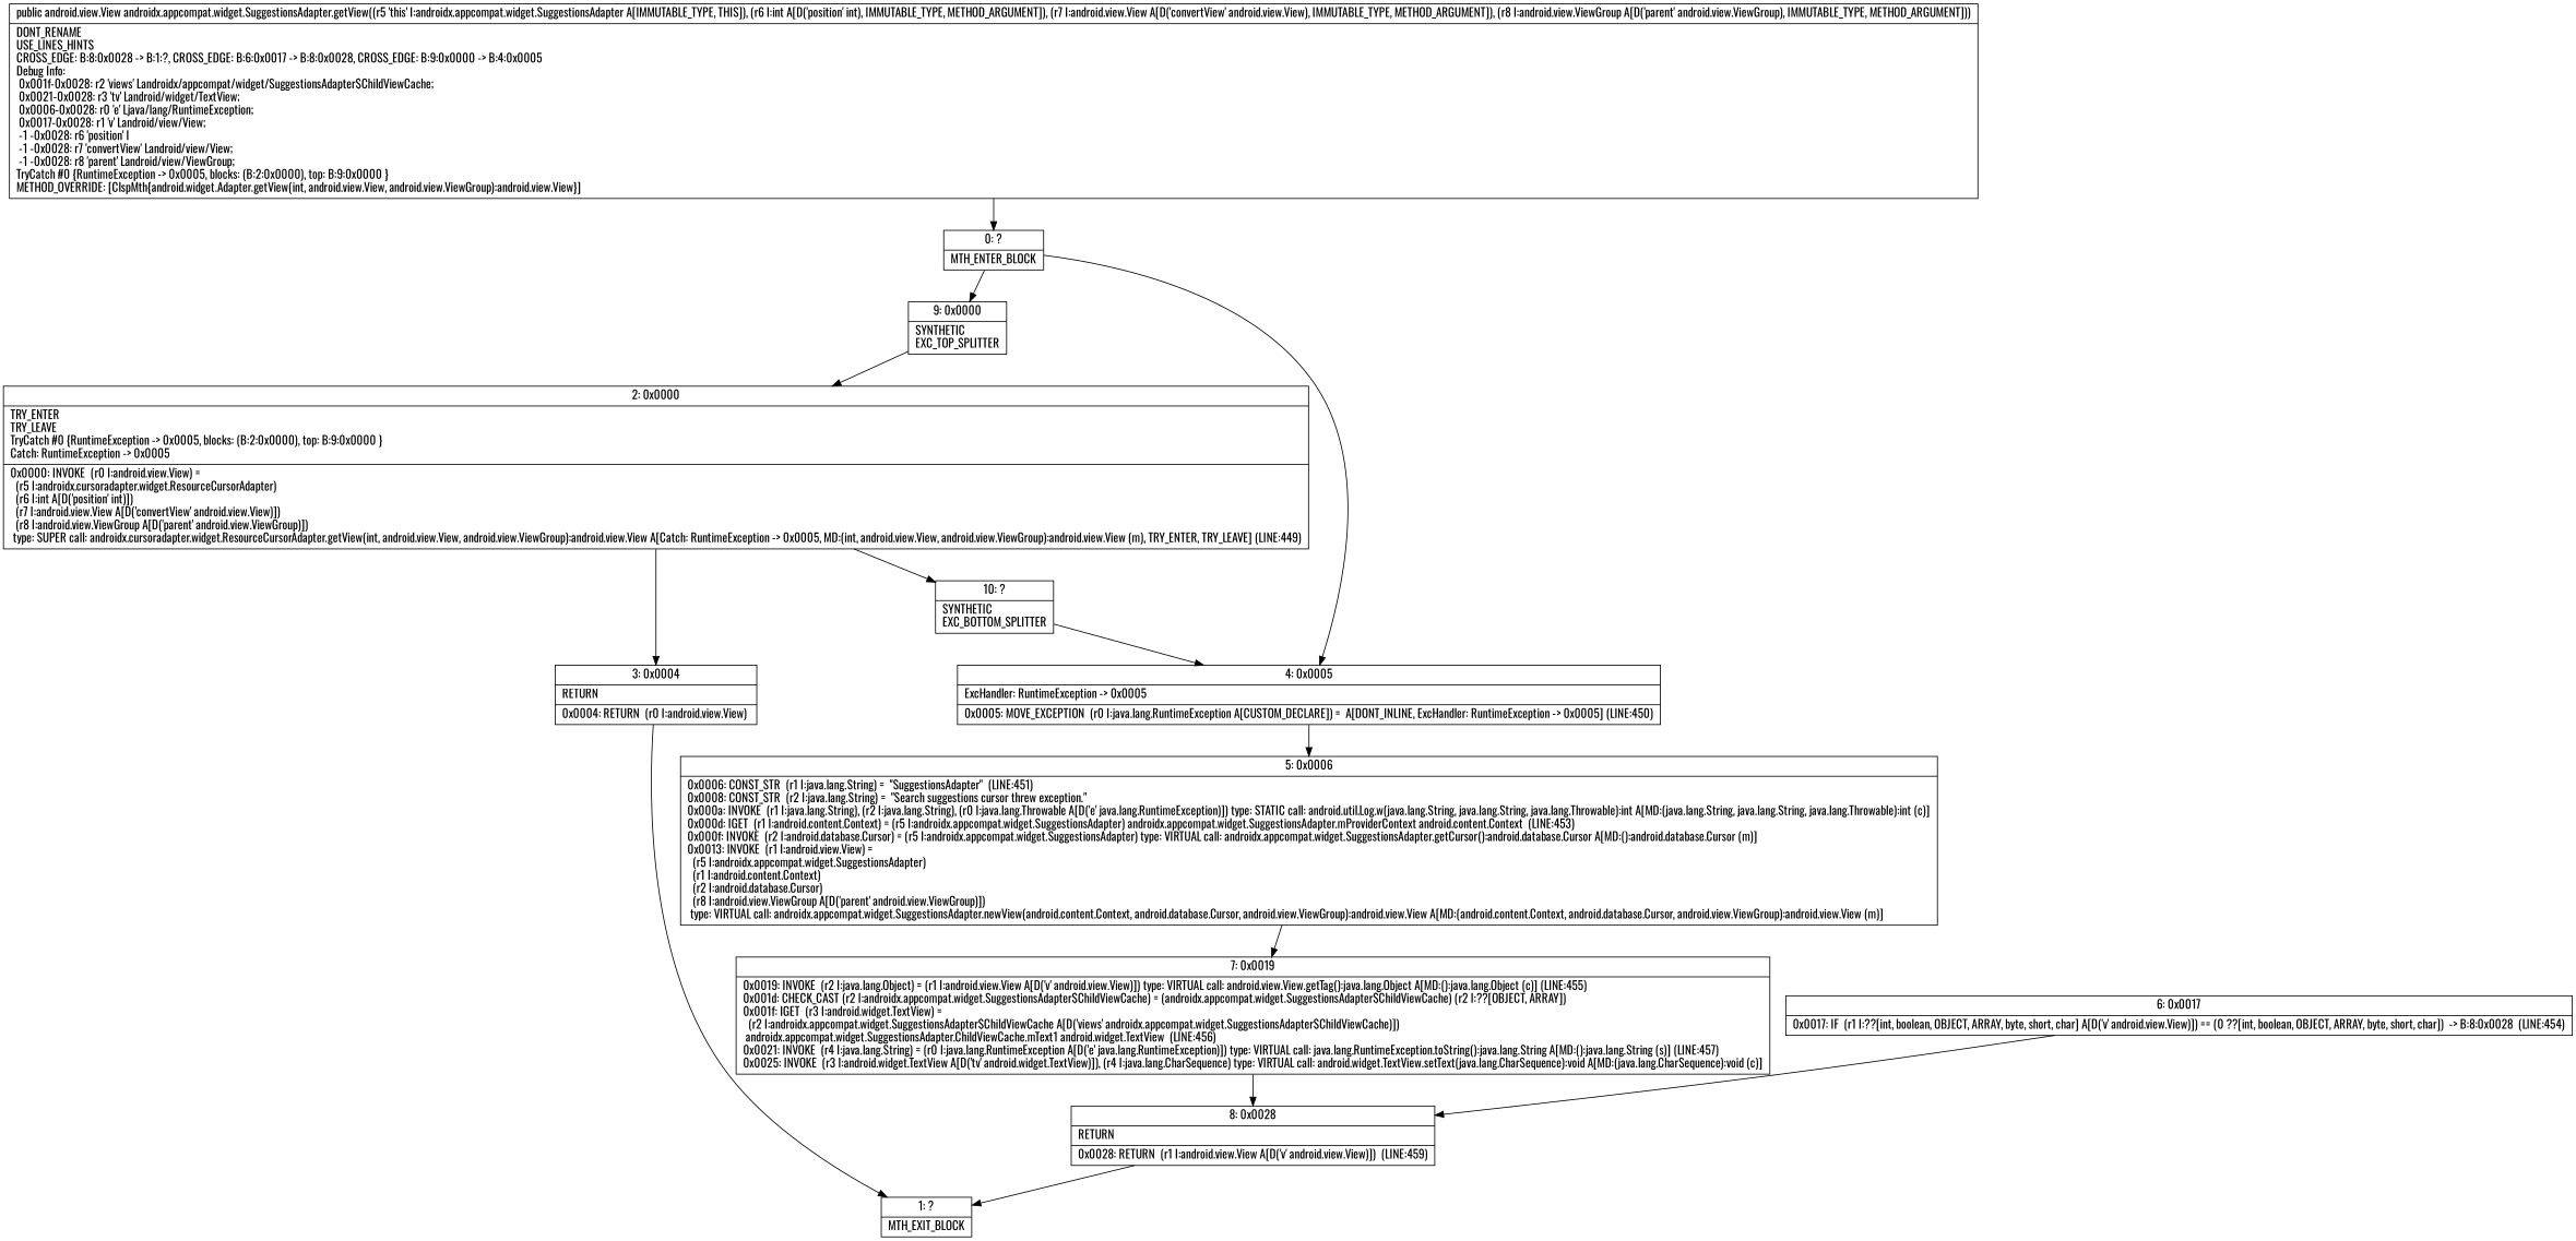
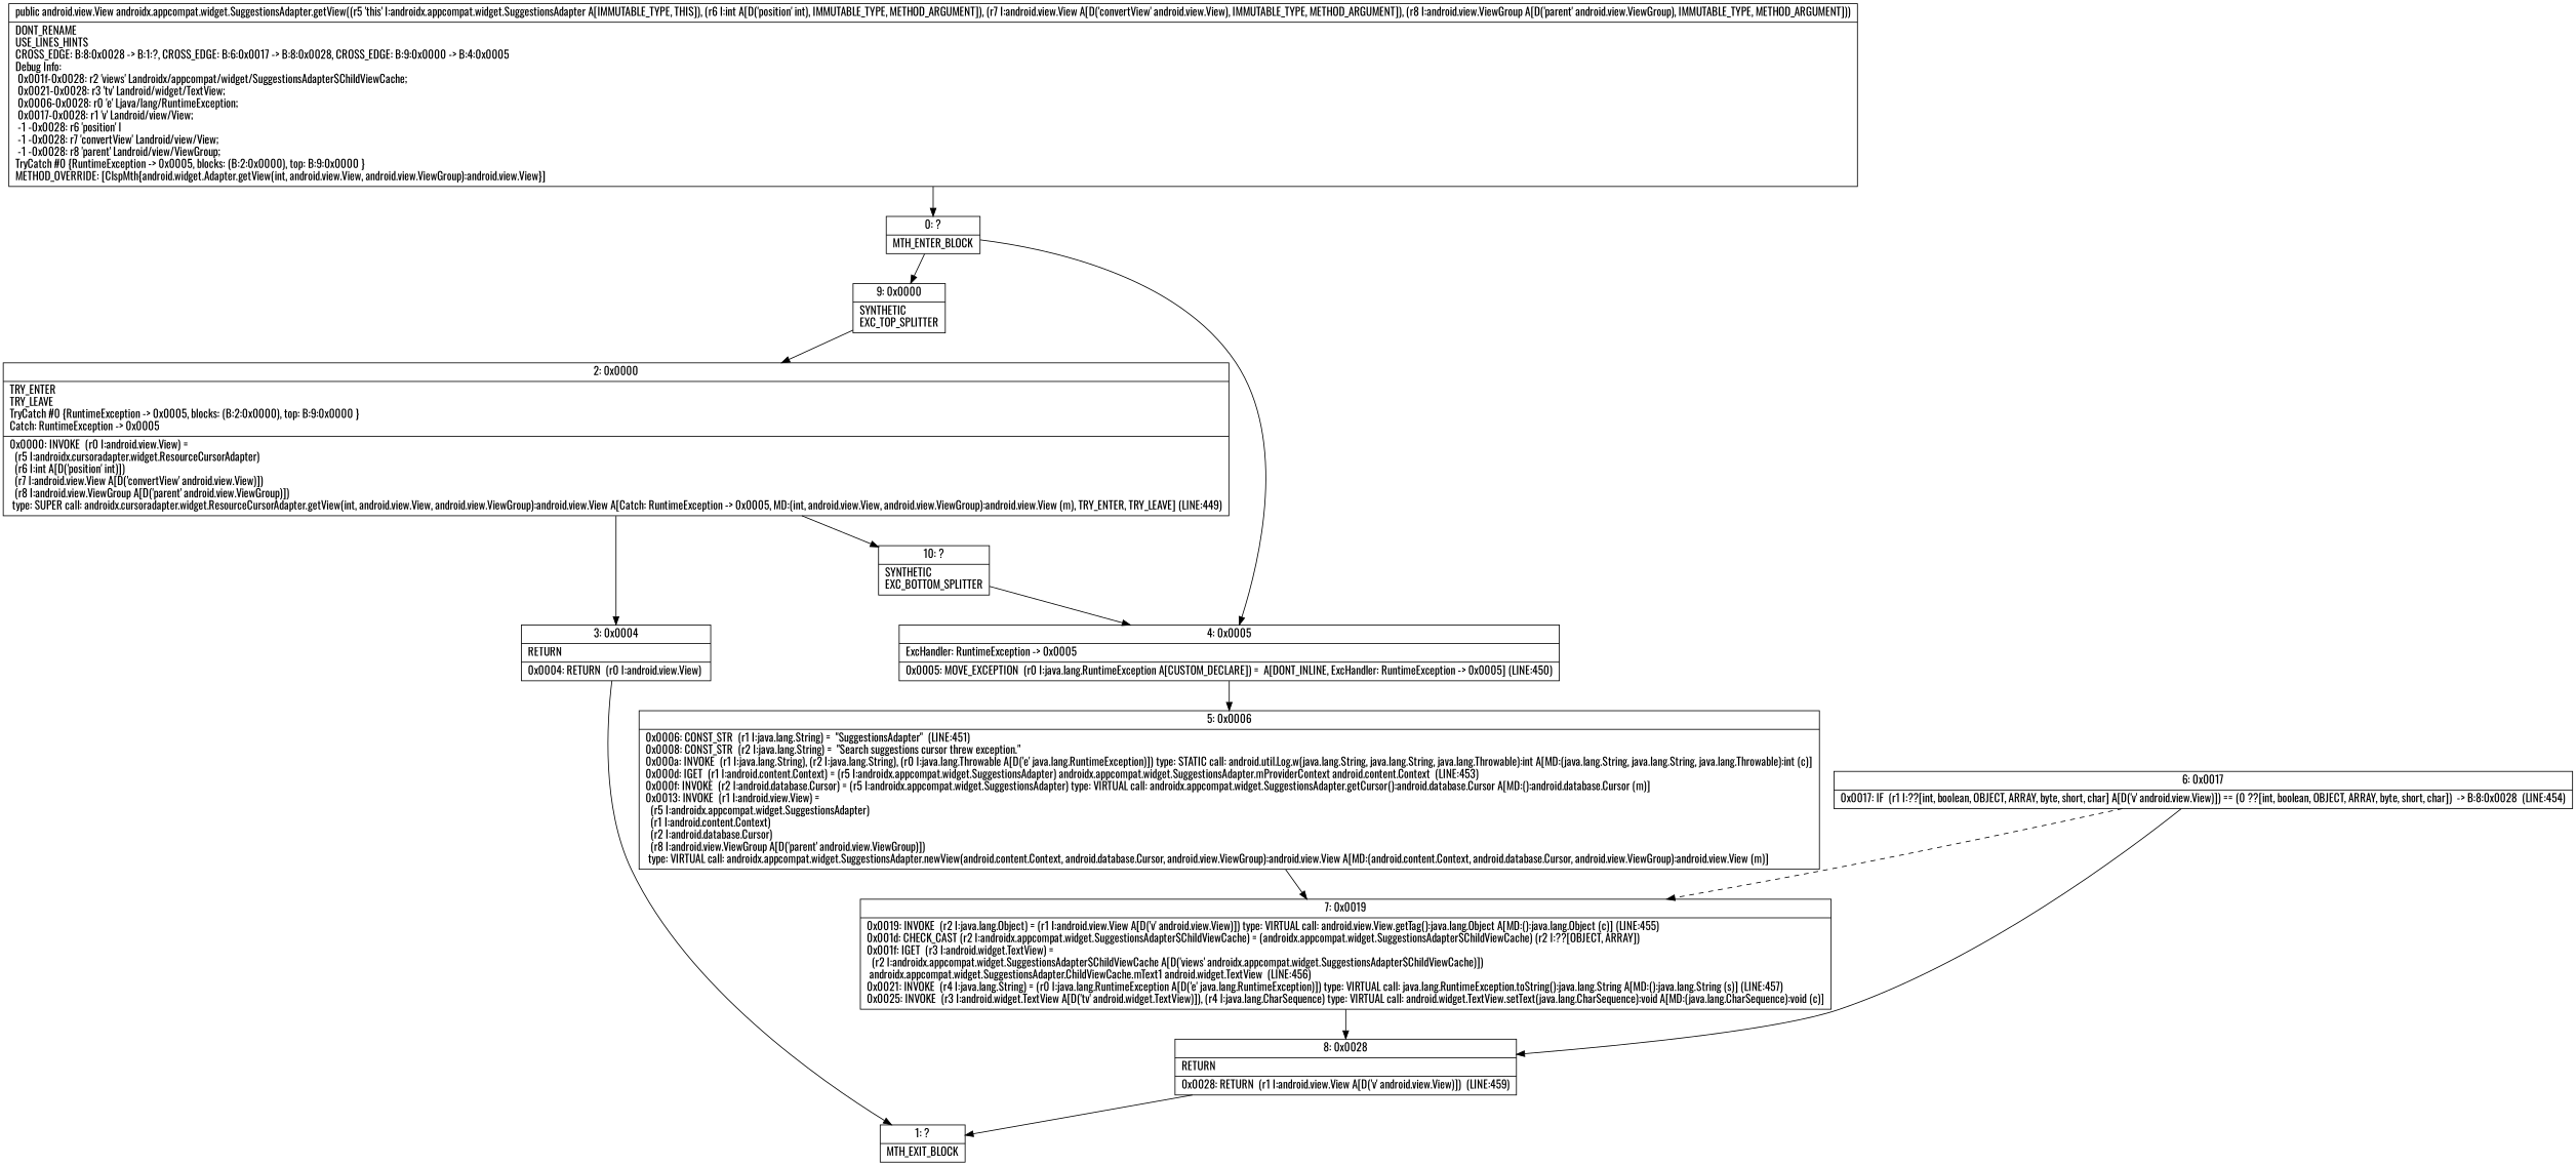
  digraph {
    fontname=Oswald
    node [fontname=Oswald shape=record]
    edge [fontname=Oswald]
    n1 [label="{0\:\ ?|MTH_ENTER_BLOCK\l}"]
    n2 [label="{9\:\ 0x0000|SYNTHETIC\lEXC_TOP_SPLITTER\l}"]
    n3 [label="{4\:\ 0x0005|ExcHandler: RuntimeException \-\> 0x0005\l|0x0005: MOVE_EXCEPTION  (r0 I:java.lang.RuntimeException A[CUSTOM_DECLARE]) =  A[DONT_INLINE, ExcHandler: RuntimeException \-\> 0x0005] (LINE:450)\l}"]
    n4 [label="{2\:\ 0x0000|TRY_ENTER\lTRY_LEAVE\lTryCatch #0 \{RuntimeException \-\> 0x0005, blocks: (B:2:0x0000), top: B:9:0x0000 \}\lCatch: RuntimeException \-\> 0x0005\l|0x0000: INVOKE  (r0 I:android.view.View) = \l  (r5 I:androidx.cursoradapter.widget.ResourceCursorAdapter)\l  (r6 I:int A[D('position' int)])\l  (r7 I:android.view.View A[D('convertView' android.view.View)])\l  (r8 I:android.view.ViewGroup A[D('parent' android.view.ViewGroup)])\l type: SUPER call: androidx.cursoradapter.widget.ResourceCursorAdapter.getView(int, android.view.View, android.view.ViewGroup):android.view.View A[Catch: RuntimeException \-\> 0x0005, MD:(int, android.view.View, android.view.ViewGroup):android.view.View (m), TRY_ENTER, TRY_LEAVE] (LINE:449)\l}"]
    n5 [label="{3\:\ 0x0004|RETURN\l|0x0004: RETURN  (r0 I:android.view.View) \l}"]
    n6 [label="{10\:\ ?|SYNTHETIC\lEXC_BOTTOM_SPLITTER\l}"]
    n7 [label="{5\:\ 0x0006|0x0006: CONST_STR  (r1 I:java.lang.String) =  \"SuggestionsAdapter\"  (LINE:451)\l0x0008: CONST_STR  (r2 I:java.lang.String) =  \"Search suggestions cursor threw exception.\" \l0x000a: INVOKE  (r1 I:java.lang.String), (r2 I:java.lang.String), (r0 I:java.lang.Throwable A[D('e' java.lang.RuntimeException)]) type: STATIC call: android.util.Log.w(java.lang.String, java.lang.String, java.lang.Throwable):int A[MD:(java.lang.String, java.lang.String, java.lang.Throwable):int (c)]\l0x000d: IGET  (r1 I:android.content.Context) = (r5 I:androidx.appcompat.widget.SuggestionsAdapter) androidx.appcompat.widget.SuggestionsAdapter.mProviderContext android.content.Context  (LINE:453)\l0x000f: INVOKE  (r2 I:android.database.Cursor) = (r5 I:androidx.appcompat.widget.SuggestionsAdapter) type: VIRTUAL call: androidx.appcompat.widget.SuggestionsAdapter.getCursor():android.database.Cursor A[MD:():android.database.Cursor (m)]\l0x0013: INVOKE  (r1 I:android.view.View) = \l  (r5 I:androidx.appcompat.widget.SuggestionsAdapter)\l  (r1 I:android.content.Context)\l  (r2 I:android.database.Cursor)\l  (r8 I:android.view.ViewGroup A[D('parent' android.view.ViewGroup)])\l type: VIRTUAL call: androidx.appcompat.widget.SuggestionsAdapter.newView(android.content.Context, android.database.Cursor, android.view.ViewGroup):android.view.View A[MD:(android.content.Context, android.database.Cursor, android.view.ViewGroup):android.view.View (m)]\l}"]
    n8 [label="{1\:\ ?|MTH_EXIT_BLOCK\l}"]
    n9 [label="{7\:\ 0x0019|0x0019: INVOKE  (r2 I:java.lang.Object) = (r1 I:android.view.View A[D('v' android.view.View)]) type: VIRTUAL call: android.view.View.getTag():java.lang.Object A[MD:():java.lang.Object (c)] (LINE:455)\l0x001d: CHECK_CAST (r2 I:androidx.appcompat.widget.SuggestionsAdapter$ChildViewCache) = (androidx.appcompat.widget.SuggestionsAdapter$ChildViewCache) (r2 I:??[OBJECT, ARRAY]) \l0x001f: IGET  (r3 I:android.widget.TextView) = \l  (r2 I:androidx.appcompat.widget.SuggestionsAdapter$ChildViewCache A[D('views' androidx.appcompat.widget.SuggestionsAdapter$ChildViewCache)])\l androidx.appcompat.widget.SuggestionsAdapter.ChildViewCache.mText1 android.widget.TextView  (LINE:456)\l0x0021: INVOKE  (r4 I:java.lang.String) = (r0 I:java.lang.RuntimeException A[D('e' java.lang.RuntimeException)]) type: VIRTUAL call: java.lang.RuntimeException.toString():java.lang.String A[MD:():java.lang.String (s)] (LINE:457)\l0x0025: INVOKE  (r3 I:android.widget.TextView A[D('tv' android.widget.TextView)]), (r4 I:java.lang.CharSequence) type: VIRTUAL call: android.widget.TextView.setText(java.lang.CharSequence):void A[MD:(java.lang.CharSequence):void (c)]\l}"]
    n10 [label="{6\:\ 0x0017|0x0017: IF  (r1 I:??[int, boolean, OBJECT, ARRAY, byte, short, char] A[D('v' android.view.View)]) == (0 ??[int, boolean, OBJECT, ARRAY, byte, short, char])  \-\> B:8:0x0028  (LINE:454)\l}"]
    n11 [label="{8\:\ 0x0028|RETURN\l|0x0028: RETURN  (r1 I:android.view.View A[D('v' android.view.View)])  (LINE:459)\l}"]
    n12 [label="{public android.view.View androidx.appcompat.widget.SuggestionsAdapter.getView((r5 'this' I:androidx.appcompat.widget.SuggestionsAdapter A[IMMUTABLE_TYPE, THIS]), (r6 I:int A[D('position' int), IMMUTABLE_TYPE, METHOD_ARGUMENT]), (r7 I:android.view.View A[D('convertView' android.view.View), IMMUTABLE_TYPE, METHOD_ARGUMENT]), (r8 I:android.view.ViewGroup A[D('parent' android.view.ViewGroup), IMMUTABLE_TYPE, METHOD_ARGUMENT]))  | DONT_RENAME\lUSE_LINES_HINTS\lCROSS_EDGE: B:8:0x0028 \-\> B:1:?, CROSS_EDGE: B:6:0x0017 \-\> B:8:0x0028, CROSS_EDGE: B:9:0x0000 \-\> B:4:0x0005\lDebug Info:\l  0x001f\-0x0028: r2 'views' Landroidx\/appcompat\/widget\/SuggestionsAdapter$ChildViewCache;\l  0x0021\-0x0028: r3 'tv' Landroid\/widget\/TextView;\l  0x0006\-0x0028: r0 'e' Ljava\/lang\/RuntimeException;\l  0x0017\-0x0028: r1 'v' Landroid\/view\/View;\l  \-1 \-0x0028: r6 'position' I\l  \-1 \-0x0028: r7 'convertView' Landroid\/view\/View;\l  \-1 \-0x0028: r8 'parent' Landroid\/view\/ViewGroup;\lTryCatch #0 \{RuntimeException \-\> 0x0005, blocks: (B:2:0x0000), top: B:9:0x0000 \}\lMETHOD_OVERRIDE: [ClspMth\{android.widget.Adapter.getView(int, android.view.View, android.view.ViewGroup):android.view.View\}]\l}"]
    n1 -> n2
    n1 -> n3
    n2 -> n4
    n3 -> n7
    n4 -> n5
    n4 -> n6
    n5 -> n8
    n6 -> n3
    n7 -> n9
    n9 -> n11
+   n10 -> n9 [style=dashed]
    n10 -> n11
    n11 -> n8
    n12 -> n1
  }
